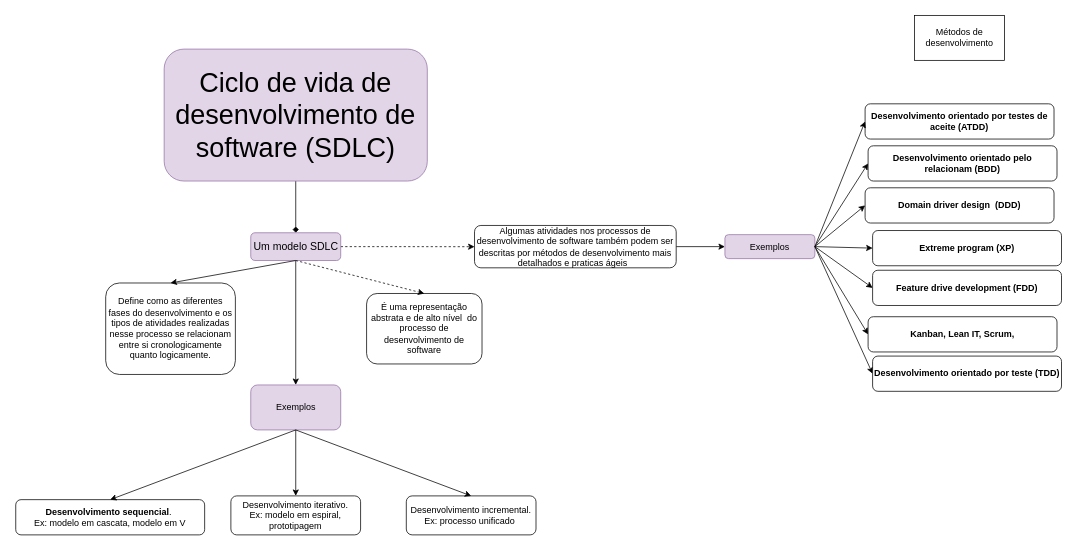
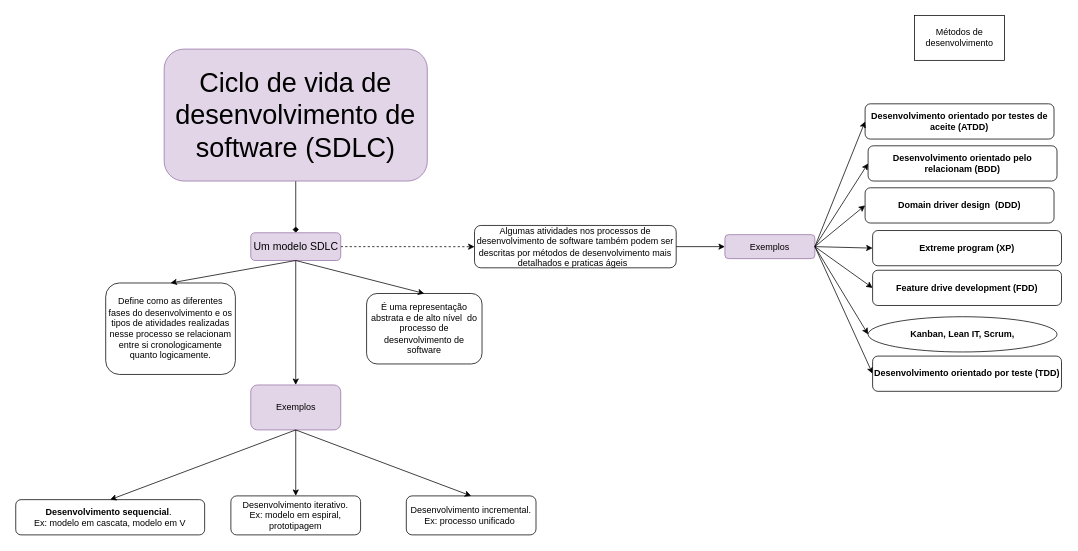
  <mxCell id="0" />
  <mxCell id="1" parent="0" />
  <mxCell id="2" style="edgeStyle=orthogonalEdgeStyle;rounded=0;orthogonalLoop=1;jettySize=auto;html=1;endArrow=diamond;" parent="1" source="3" target="6" edge="1"><mxGeometry relative="1" as="geometry" /></mxCell>
  <mxCell id="3" value="&lt;font style=&quot;font-size: 36px;&quot;&gt;Ciclo de vida de desenvolvimento de software (SDLC)&lt;/font&gt;" style="rounded=1;whiteSpace=wrap;html=1;fillColor=#e1d5e7;strokeColor=#9673a6;" parent="1" vertex="1"><mxGeometry x="218" y="65" width="351" height="176" as="geometry" /></mxCell>
  <mxCell id="4" style="edgeStyle=orthogonalEdgeStyle;rounded=0;orthogonalLoop=1;jettySize=auto;html=1;" parent="1" source="6" target="11" edge="1"><mxGeometry relative="1" as="geometry"><mxPoint x="278.115" y="328.5" as="targetPoint" /></mxGeometry></mxCell>
  <mxCell id="5" style="edgeStyle=orthogonalEdgeStyle;rounded=0;orthogonalLoop=1;jettySize=auto;html=1;dashed=1;" parent="1" source="6" target="19" edge="1"><mxGeometry relative="1" as="geometry"><mxPoint x="608.115" y="328.5" as="targetPoint" /></mxGeometry></mxCell>
  <mxCell id="6" value="&lt;font style=&quot;font-size: 14px;&quot;&gt;Um modelo SDLC&lt;/font&gt;" style="rounded=1;whiteSpace=wrap;html=1;fillColor=#e1d5e7;strokeColor=#9673a6;" parent="1" vertex="1"><mxGeometry x="333.5" y="310" width="120" height="37" as="geometry" /></mxCell>
  <mxCell id="7" value="É uma representação abstrata e de alto nível&amp;nbsp; do processo de desenvolvimento de software" style="rounded=1;whiteSpace=wrap;html=1;" parent="1" vertex="1"><mxGeometry x="488" y="391" width="154" height="94" as="geometry" /></mxCell>
- <mxCell id="8" value="" style="endArrow=classic;html=1;rounded=0;exitX=0.5;exitY=1;exitDx=0;exitDy=0;entryX=0.5;entryY=0;entryDx=0;entryDy=0;dashed=1;" parent="1" source="6" target="7" edge="1"><mxGeometry width="50" height="50" relative="1" as="geometry"><mxPoint x="364" y="358" as="sourcePoint" /><mxPoint x="414" y="308" as="targetPoint" /></mxGeometry></mxCell>
+ <mxCell id="8" value="" style="endArrow=classic;html=1;rounded=0;exitX=0.5;exitY=1;exitDx=0;exitDy=0;entryX=0.5;entryY=0;entryDx=0;entryDy=0;" parent="1" source="6" target="7" edge="1"><mxGeometry width="50" height="50" relative="1" as="geometry"><mxPoint x="364" y="358" as="sourcePoint" /><mxPoint x="414" y="308" as="targetPoint" /></mxGeometry></mxCell>
  <mxCell id="9" value="Define como as diferentes fases do desenvolvimento e os tipos de atividades realizadas nesse processo se relacionam entre si cronologicamente quanto logicamente." style="rounded=1;whiteSpace=wrap;html=1;" parent="1" vertex="1"><mxGeometry x="140" y="377" width="173" height="122" as="geometry" /></mxCell>
  <mxCell id="10" value="" style="endArrow=classic;html=1;rounded=0;exitX=0.5;exitY=1;exitDx=0;exitDy=0;entryX=0.5;entryY=0;entryDx=0;entryDy=0;" parent="1" source="6" target="9" edge="1"><mxGeometry width="50" height="50" relative="1" as="geometry"><mxPoint x="404" y="357" as="sourcePoint" /><mxPoint x="424" y="318" as="targetPoint" /></mxGeometry></mxCell>
  <mxCell id="11" value="Exemplos" style="whiteSpace=wrap;html=1;fillColor=#e1d5e7;strokeColor=#9673a6;rounded=1;" parent="1" vertex="1"><mxGeometry x="333.5" y="513" width="120" height="60" as="geometry" /></mxCell>
  <mxCell id="12" value="&lt;b&gt;Desenvolvimento sequencial&lt;/b&gt;.&amp;nbsp;&lt;br&gt;Ex: modelo em cascata, modelo em V" style="rounded=1;whiteSpace=wrap;html=1;" parent="1" vertex="1"><mxGeometry x="20" y="666" width="252" height="47" as="geometry" /></mxCell>
  <mxCell id="13" value="" style="endArrow=classic;html=1;rounded=0;exitX=0.5;exitY=1;exitDx=0;exitDy=0;entryX=0.5;entryY=0;entryDx=0;entryDy=0;" parent="1" source="11" target="12" edge="1"><mxGeometry width="50" height="50" relative="1" as="geometry"><mxPoint x="-27" y="383" as="sourcePoint" /><mxPoint x="3" y="354" as="targetPoint" /></mxGeometry></mxCell>
  <mxCell id="14" value="Desenvolvimento iterativo.&lt;br&gt;Ex: modelo em espiral, prototipagem" style="rounded=1;whiteSpace=wrap;html=1;" parent="1" vertex="1"><mxGeometry x="307" y="661" width="173" height="52" as="geometry" /></mxCell>
  <mxCell id="15" value="" style="endArrow=classic;html=1;rounded=0;exitX=0.5;exitY=1;exitDx=0;exitDy=0;entryX=0.5;entryY=0;entryDx=0;entryDy=0;" parent="1" source="11" target="14" edge="1"><mxGeometry width="50" height="50" relative="1" as="geometry"><mxPoint x="569" y="573" as="sourcePoint" /><mxPoint x="178" y="354" as="targetPoint" /></mxGeometry></mxCell>
  <mxCell id="16" value="Desenvolvimento incremental.&lt;br&gt;Ex: processo unificado&amp;nbsp;" style="rounded=1;whiteSpace=wrap;html=1;" parent="1" vertex="1"><mxGeometry x="541" y="661" width="173" height="52" as="geometry" /></mxCell>
  <mxCell id="17" value="" style="endArrow=classic;html=1;rounded=0;exitX=0.5;exitY=1;exitDx=0;exitDy=0;entryX=0.5;entryY=0;entryDx=0;entryDy=0;" parent="1" source="11" target="16" edge="1"><mxGeometry width="50" height="50" relative="1" as="geometry"><mxPoint x="577" y="580" as="sourcePoint" /><mxPoint x="361" y="361" as="targetPoint" /></mxGeometry></mxCell>
  <mxCell id="18" style="edgeStyle=orthogonalEdgeStyle;rounded=0;orthogonalLoop=1;jettySize=auto;html=1;exitX=1;exitY=0.5;exitDx=0;exitDy=0;entryX=0;entryY=0.5;entryDx=0;entryDy=0;" parent="1" source="19" target="20" edge="1"><mxGeometry relative="1" as="geometry"><mxPoint x="981.448" y="329" as="targetPoint" /></mxGeometry></mxCell>
  <mxCell id="19" value="Algumas atividades nos processos de desenvolvimento de software também podem ser descritas por métodos de desenvolvimento mais detalhados e praticas ágeis&amp;nbsp;&amp;nbsp;" style="rounded=1;whiteSpace=wrap;html=1;" parent="1" vertex="1"><mxGeometry x="632" y="300.25" width="269" height="56.5" as="geometry" /></mxCell>
  <mxCell id="20" value="Exemplos" style="whiteSpace=wrap;html=1;fillColor=#e1d5e7;strokeColor=#9673a6;rounded=1;" parent="1" vertex="1"><mxGeometry x="966" y="312.5" width="120" height="32" as="geometry" /></mxCell>
  <mxCell id="21" value="&lt;b&gt;Desenvolvimento orientado por testes de aceite (ATDD)&lt;/b&gt;" style="rounded=1;whiteSpace=wrap;html=1;" parent="1" vertex="1"><mxGeometry x="1153" y="138" width="252" height="47" as="geometry" /></mxCell>
  <mxCell id="22" value="" style="endArrow=classic;html=1;rounded=0;exitX=1;exitY=0.5;exitDx=0;exitDy=0;entryX=0;entryY=0.5;entryDx=0;entryDy=0;" parent="1" source="20" target="21" edge="1"><mxGeometry width="50" height="50" relative="1" as="geometry"><mxPoint x="1090" y="300.25" as="sourcePoint" /><mxPoint x="1116" y="35.75" as="targetPoint" /></mxGeometry></mxCell>
  <mxCell id="23" value="" style="endArrow=classic;html=1;rounded=0;entryX=0;entryY=0.5;entryDx=0;entryDy=0;exitX=1;exitY=0.5;exitDx=0;exitDy=0;" parent="1" source="20" target="24" edge="1"><mxGeometry width="50" height="50" relative="1" as="geometry"><mxPoint x="1101" y="397" as="sourcePoint" /><mxPoint x="1140" y="110.75" as="targetPoint" /></mxGeometry></mxCell>
  <mxCell id="24" value="&lt;b&gt;Desenvolvimento orientado pelo relacionam (BDD)&lt;/b&gt;" style="rounded=1;whiteSpace=wrap;html=1;" parent="1" vertex="1"><mxGeometry x="1157" y="194" width="252" height="47" as="geometry" /></mxCell>
  <mxCell id="25" value="" style="endArrow=classic;html=1;rounded=0;entryX=0;entryY=0.5;entryDx=0;entryDy=0;exitX=1;exitY=0.5;exitDx=0;exitDy=0;" parent="1" source="20" target="26" edge="1"><mxGeometry width="50" height="50" relative="1" as="geometry"><mxPoint x="1062" y="365.5" as="sourcePoint" /><mxPoint x="1126" y="157.75" as="targetPoint" /></mxGeometry></mxCell>
  <mxCell id="26" value="&lt;b&gt;Domain driver design&amp;nbsp; (DDD)&lt;/b&gt;" style="rounded=1;whiteSpace=wrap;html=1;" parent="1" vertex="1"><mxGeometry x="1153" y="250" width="252" height="47" as="geometry" /></mxCell>
  <mxCell id="27" value="" style="endArrow=classic;html=1;rounded=0;entryX=0;entryY=0.5;entryDx=0;entryDy=0;exitX=1;exitY=0.5;exitDx=0;exitDy=0;" parent="1" source="20" target="28" edge="1"><mxGeometry width="50" height="50" relative="1" as="geometry"><mxPoint x="1086" y="324.5" as="sourcePoint" /><mxPoint x="1110" y="227.75" as="targetPoint" /></mxGeometry></mxCell>
  <mxCell id="28" value="&lt;b&gt;Extreme program (XP)&lt;/b&gt;" style="rounded=1;whiteSpace=wrap;html=1;" parent="1" vertex="1"><mxGeometry x="1163" y="307" width="252" height="47" as="geometry" /></mxCell>
  <mxCell id="29" value="" style="endArrow=classic;html=1;rounded=0;entryX=0;entryY=0.5;entryDx=0;entryDy=0;exitX=1;exitY=0.5;exitDx=0;exitDy=0;" parent="1" source="20" target="30" edge="1"><mxGeometry width="50" height="50" relative="1" as="geometry"><mxPoint x="1042" y="397" as="sourcePoint" /><mxPoint x="1066" y="295.75" as="targetPoint" /></mxGeometry></mxCell>
  <mxCell id="30" value="&lt;b&gt;Feature drive development (FDD)&lt;/b&gt;" style="rounded=1;whiteSpace=wrap;html=1;" parent="1" vertex="1"><mxGeometry x="1163" y="360" width="252" height="47" as="geometry" /></mxCell>
  <mxCell id="31" value="" style="endArrow=classic;html=1;rounded=0;entryX=0;entryY=0.5;entryDx=0;entryDy=0;exitX=1;exitY=0.5;exitDx=0;exitDy=0;" parent="1" source="20" target="32" edge="1"><mxGeometry width="50" height="50" relative="1" as="geometry"><mxPoint x="1090" y="435" as="sourcePoint" /><mxPoint x="1064" y="401.75" as="targetPoint" /></mxGeometry></mxCell>
- <mxCell id="32" value="&lt;b&gt;Kanban, Lean IT, Scrum,&lt;/b&gt;" style="rounded=1;whiteSpace=wrap;html=1;" parent="1" vertex="1"><mxGeometry x="1157" y="422" width="252" height="47" as="geometry" /></mxCell>
+ <mxCell id="32" value="&lt;b&gt;Kanban, Lean IT, Scrum,&lt;/b&gt;" style="ellipse;whiteSpace=wrap;html=1;" parent="1" vertex="1"><mxGeometry x="1157" y="422" width="252" height="47" as="geometry" /></mxCell>
  <mxCell id="33" value="" style="endArrow=classic;html=1;rounded=0;entryX=0;entryY=0.5;entryDx=0;entryDy=0;exitX=1;exitY=0.5;exitDx=0;exitDy=0;" parent="1" source="20" target="34" edge="1"><mxGeometry width="50" height="50" relative="1" as="geometry"><mxPoint x="1096" y="329" as="sourcePoint" /><mxPoint x="1070" y="454.25" as="targetPoint" /></mxGeometry></mxCell>
  <mxCell id="34" value="&lt;b&gt;Desenvolvimento orientado por teste (TDD)&lt;/b&gt;" style="rounded=1;whiteSpace=wrap;html=1;" parent="1" vertex="1"><mxGeometry x="1163" y="474.5" width="252" height="47" as="geometry" /></mxCell>
  <mxCell id="35" value="Métodos de desenvolvimento" style="whiteSpace=wrap;html=1;rounded=0;" parent="1" vertex="1"><mxGeometry x="1219" y="20" width="120" height="60" as="geometry" /></mxCell>
